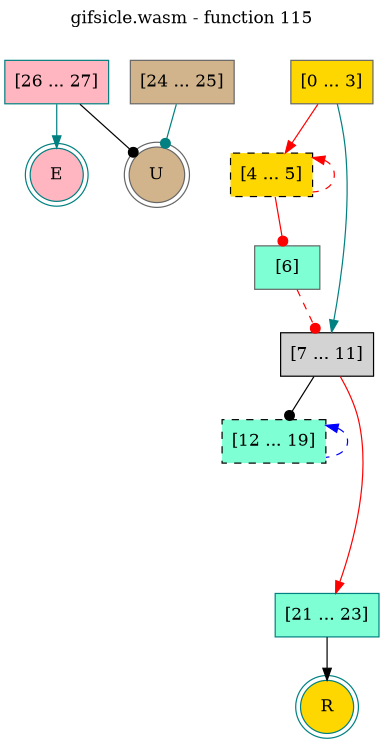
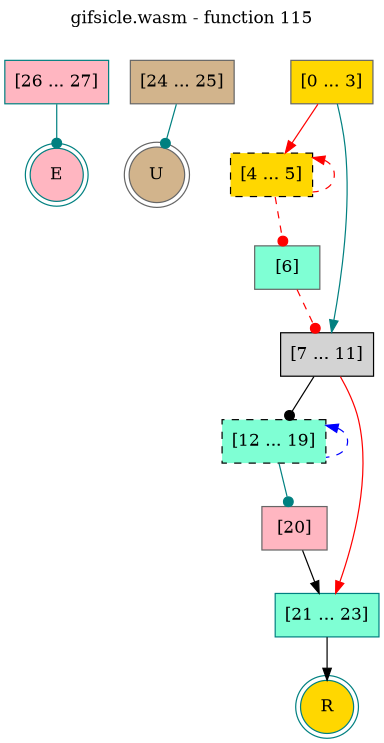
  digraph {
    label="gifsicle.wasm - function 115"
    labelfontcolor=black
    labelfontname=Helvetica
    labelfontsize=16
    labelloc=t
    node [color=gray40 fillcolor=lightpink shape=box style="solid,filled"]
    edge [arrowhead=dot color=red]
    E [color=teal shape=doublecircle style=filled]
    n2 [fillcolor=tan label=U shape=doublecircle style=filled]
    n3 [color=teal fillcolor=gold label=R shape=doublecircle style=filled]
    n4 [fillcolor=gold label="[0 ... 3]"]
    n5 [color=black fillcolor=gold label="[4 ... 5]" style="dashed,filled"]
    n6 [color=black fillcolor=lightgrey label="[7 ... 11]"]
    n7 [fillcolor=aquamarine label="[6]"]
    n8 [color=black fillcolor=aquamarine label="[12 ... 19]" style="dashed,filled"]
    n9 [color=teal fillcolor=aquamarine label="[21 ... 23]"]
+   n10 [label="[20]"]
    n11 [fillcolor=tan label="[24 ... 25]"]
    n12 [color=teal label="[26 ... 27]"]
    n4 -> n5 [arrowhead=normal]
    n4 -> n6 [arrowhead=normal color=teal]
    n5 -> n5 [dir=back style=dashed arrowhead=""]
-   n5 -> n7
+   n5 -> n7 [style=dashed]
    n6 -> n8 [color=black]
    n6 -> n9 [arrowhead=normal]
    n7 -> n6 [style=dashed]
    n8 -> n8 [color=blue dir=back style=dashed arrowhead=""]
+   n8 -> n10 [color=teal]
    n9 -> n3 [arrowhead=normal color=black]
+   n10 -> n9 [arrowhead=normal color=black]
    n11 -> n2 [color=teal]
-   n12 -> E [arrowhead=normal color=teal]
-   n12 -> n2 [color=black]
+   n12 -> E [color=teal]
  }
